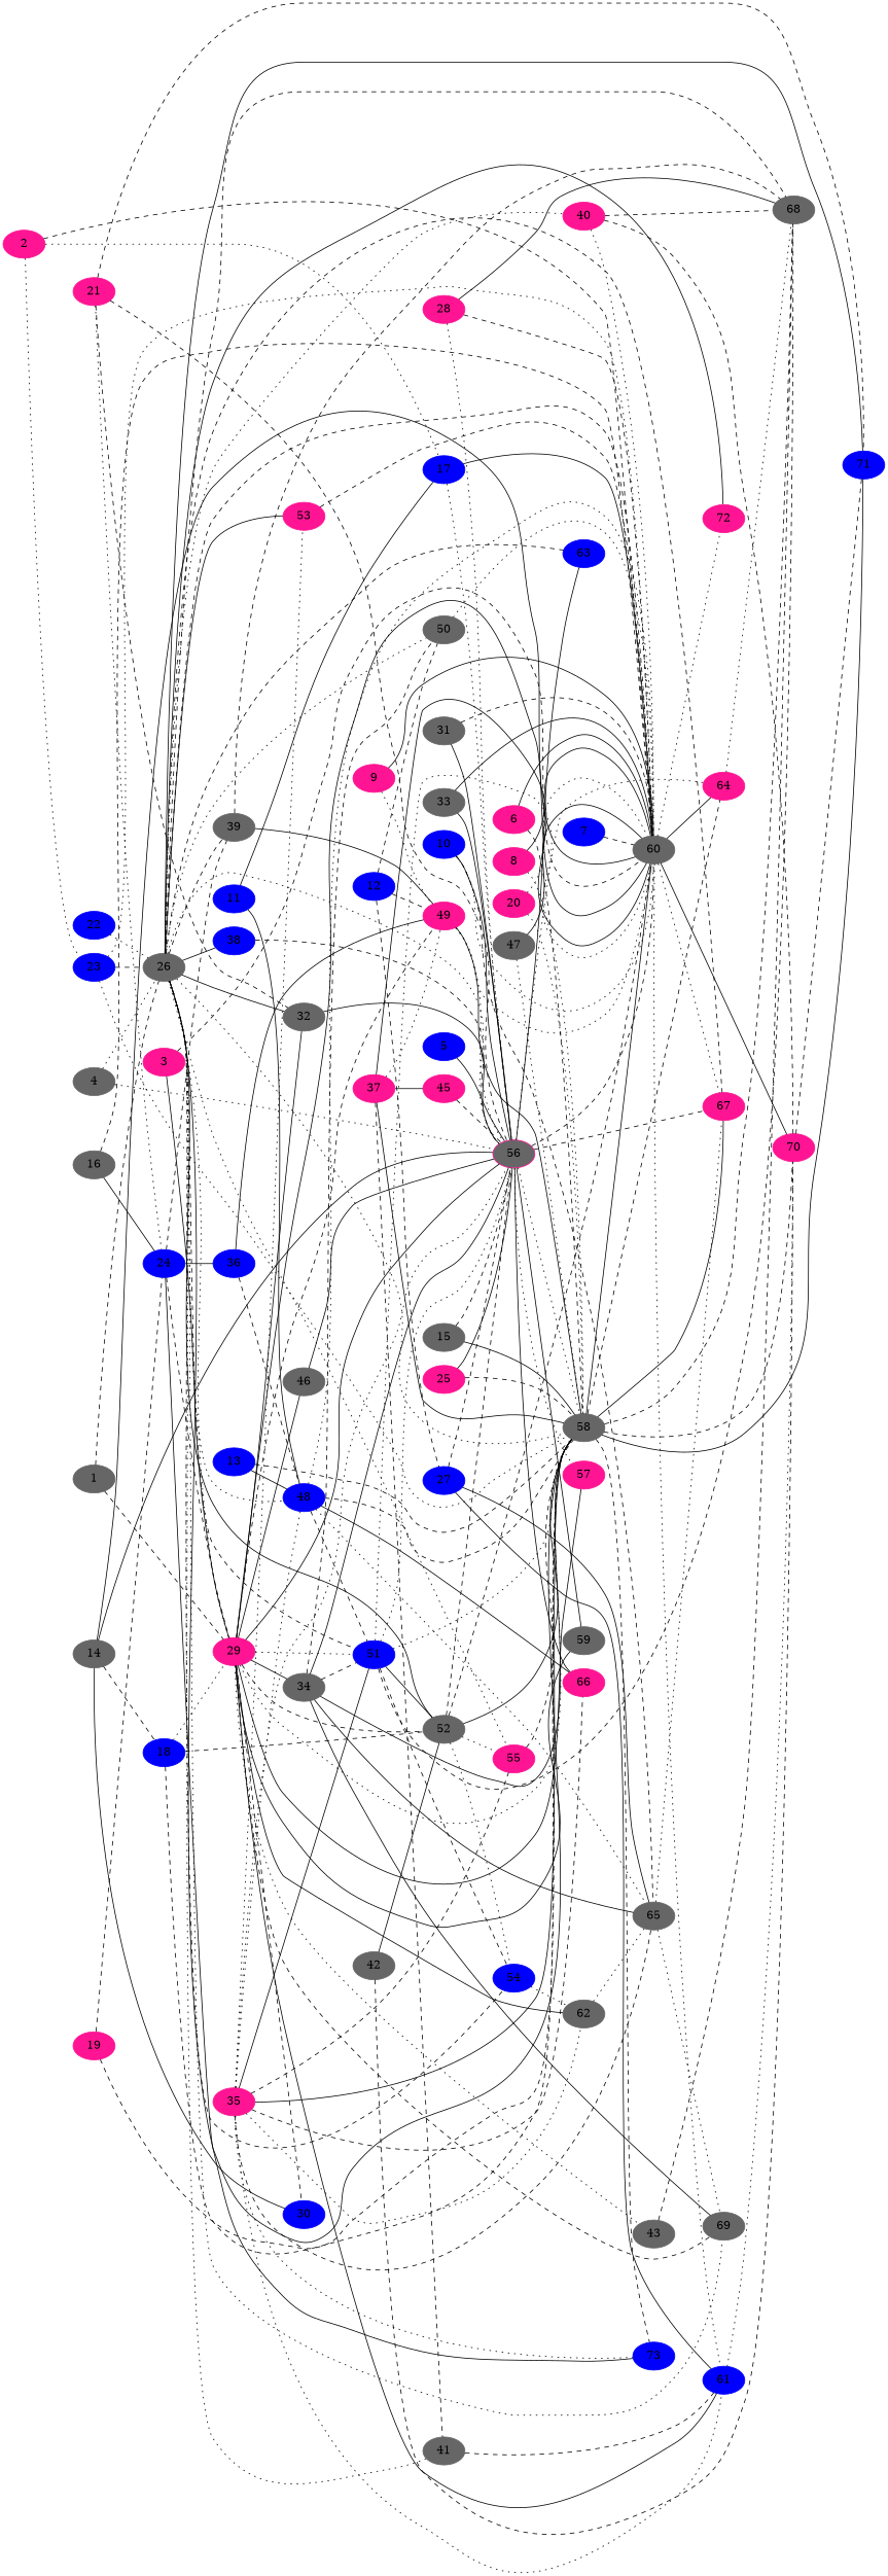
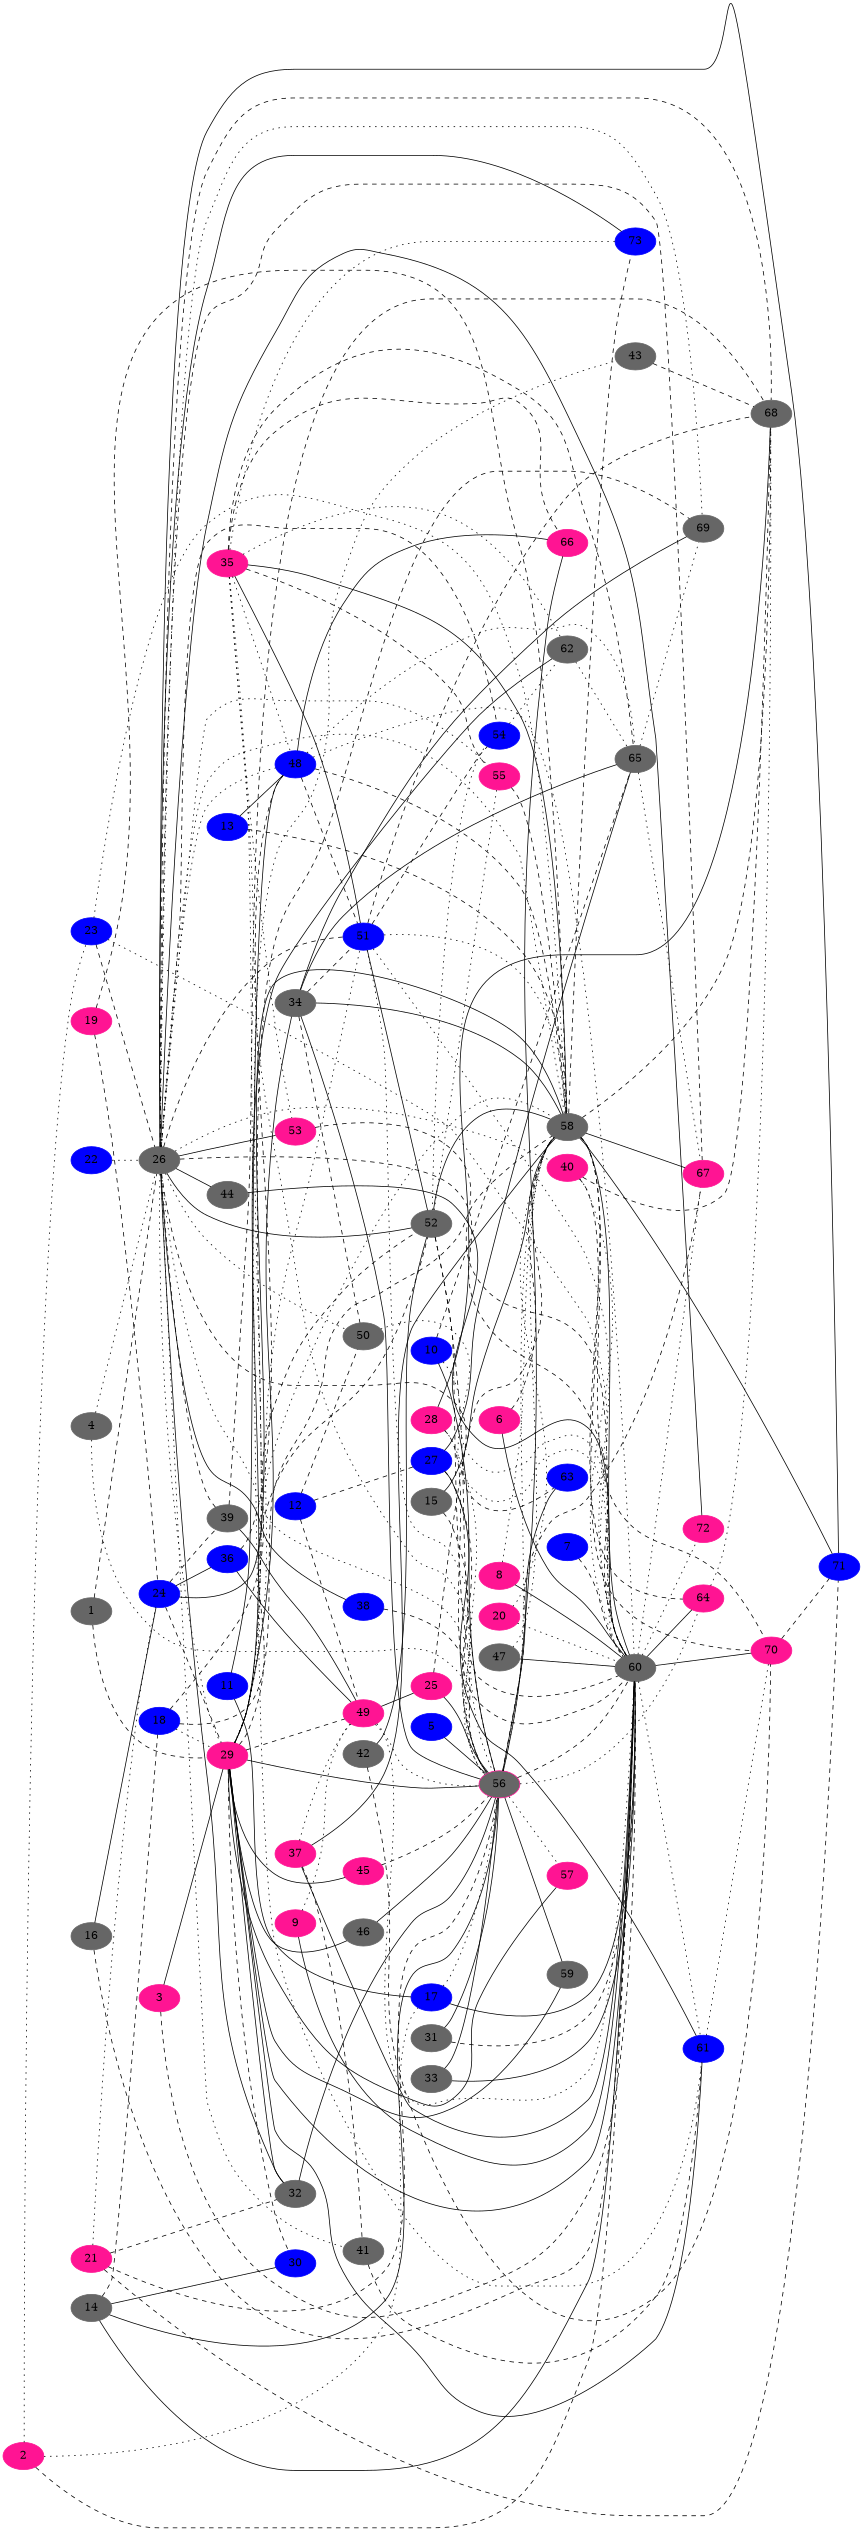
  graph {
    rankdir=LR
    node [color=gray40 style=filled]
    edge [style=dashed weight=1.0]
    1
    26
    29 [color=deeppink]
    60
    56 [color=deeppink fillcolor=gray40]
    58
    48 [color=blue]
    50
    52
    32
    71 [color=blue]
    39
    38 [color=blue]
    40 [color=deeppink]
    41
+   44
    51 [color=blue]
    53 [color=deeppink]
    54 [color=blue]
    55 [color=deeppink]
    63 [color=blue]
    67 [color=deeppink]
    68
    69
    72 [color=deeppink]
    73 [color=blue]
    49 [color=deeppink]
    30 [color=blue]
    61 [color=blue]
    34
    43
    45 [color=deeppink]
    46
    57 [color=deeppink]
    59
    62
    2 [color=deeppink]
    17 [color=blue]
    23 [color=blue]
    70 [color=deeppink]
    64 [color=deeppink]
    3 [color=deeppink]
    4
    66 [color=deeppink]
    5 [color=blue]
    6 [color=deeppink]
    7 [color=blue]
    8 [color=deeppink]
    9 [color=deeppink]
    10 [color=blue]
    65
    11 [color=blue]
    12 [color=blue]
    27 [color=blue]
    13 [color=blue]
    14
    18 [color=blue]
    15
    16
    24 [color=blue]
    36 [color=blue]
    19 [color=deeppink]
    20 [color=deeppink]
    21 [color=deeppink]
    22 [color=blue]
    25 [color=deeppink]
    28 [color=deeppink]
    31
    33
    35 [color=deeppink]
    37 [color=deeppink]
    42
    47
    1 -- 26
    1 -- 29
    26 -- 29 [style=dotted]
    26 -- 60 [weight=2.0]
    26 -- 56 [style=dotted weight=2.0]
    26 -- 58 [style=dotted weight=3.0]
    26 -- 48 [style=dotted]
    26 -- 50 [style=dotted weight=2.0]
    26 -- 52 [style=solid weight=2.0]
    26 -- 32 [style=solid weight=2.0]
    26 -- 71 [style=solid]
    26 -- 39
    26 -- 38 [style=solid]
    26 -- 40 [style=dotted]
    26 -- 41 [style=dotted]
+   26 -- 44 [style=solid]
    26 -- 51
    26 -- 53 [style=solid]
    26 -- 54
    26 -- 55 [style=dotted]
    26 -- 63
    26 -- 67
    26 -- 68 [weight=2.0]
    26 -- 69 [style=dotted]
    26 -- 72 [style=solid]
    26 -- 73 [style=solid]
    29 -- 60 [style=solid weight=2.0]
    29 -- 56 [style=solid weight=2.0]
    29 -- 58 [style=dotted weight=2.0]
    29 -- 52
    29 -- 32 [style=solid]
    29 -- 51 [style=dotted]
    29 -- 69
    29 -- 49 [weight=2.0]
    29 -- 30
    29 -- 61 [style=solid]
    29 -- 34 [style=solid]
    29 -- 43 [style=dotted]
-   37 -- 45 [style=solid]
+   29 -- 45 [style=solid]
    29 -- 46 [style=solid]
    29 -- 57 [style=solid]
    29 -- 59 [style=solid]
    29 -- 62 [style=solid]
    60 -- 67 [style=dotted weight=2.0]
    60 -- 72 [style=dotted]
    60 -- 61 [style=dotted]
    60 -- 70 [style=solid]
    60 -- 64 [style=solid]
    56 -- 60 [weight=4.0]
    56 -- 58 [style=dotted weight=4.0]
    56 -- 63 [style=solid]
    56 -- 67
    56 -- 57 [style=dotted]
    56 -- 59 [style=solid]
    56 -- 64 [style=dotted]
    56 -- 66 [style=solid weight=2.0]
    58 -- 60 [style=solid weight=4.0]
    58 -- 71 [style=solid]
    58 -- 67 [style=solid]
    58 -- 68
    58 -- 73
    58 -- 70
    58 -- 64
    48 -- 60 [style=dotted]
    48 -- 58
    48 -- 51
    48 -- 66 [style=solid]
    48 -- 65 [style=dotted]
    50 -- 60 [style=dotted]
    52 -- 60 [weight=2.0]
    52 -- 56 [weight=3.0]
    52 -- 58 [style=solid weight=2.0]
    52 -- 54 [style=dotted]
    52 -- 55 [style=dotted]
    32 -- 56 [style=solid]
    39 -- 68
    39 -- 49 [style=solid]
    38 -- 56
    40 -- 60 [style=dotted]
    40 -- 68
    40 -- 70
    41 -- 61
+   44 -- 60 [style=solid]
    51 -- 60 [style=dotted weight=2.0]
    51 -- 56 [style=dotted weight=2.0]
    51 -- 58 [style=dotted weight=2.0]
    51 -- 52 [style=solid]
    51 -- 54
    51 -- 68
    53 -- 60
    54 -- 62 [style=dotted]
    55 -- 58
    49 -- 60 [style=dotted weight=2.0]
    49 -- 56 [style=dotted]
-   49 -- 58 [style=solid]
+   49 -- 25 [style=solid]
    61 -- 70 [style=dotted]
    34 -- 56 [style=solid]
    34 -- 58 [style=solid]
    34 -- 50
    34 -- 51
    34 -- 69 [style=solid]
    34 -- 65 [style=solid]
    43 -- 68
    45 -- 56
    46 -- 56 [style=solid]
    62 -- 65 [style=dotted]
    2 -- 60
    2 -- 17 [style=dotted]
    2 -- 23 [style=dotted]
    17 -- 60 [style=solid]
    17 -- 56 [style=dotted weight=2.0]
    23 -- 26
    23 -- 60 [style=dotted]
    23 -- 58 [style=dotted]
    70 -- 71
    64 -- 68 [style=dotted]
    3 -- 29 [style=solid]
    3 -- 60
    4 -- 26 [style=dotted]
    4 -- 56 [style=dotted]
    5 -- 56 [style=solid weight=2.0]
    6 -- 60 [style=solid]
    6 -- 58
    7 -- 60
    8 -- 60 [style=solid]
    8 -- 58 [style=dotted]
    9 -- 60 [style=solid]
    9 -- 49 [style=dotted]
    10 -- 60 [style=dotted]
    10 -- 56 [style=solid]
    10 -- 65
    65 -- 67 [style=dotted]
    65 -- 69 [style=dotted]
    11 -- 48 [style=solid]
    11 -- 17 [style=solid]
    12 -- 50
    12 -- 49
    12 -- 27
    27 -- 56
    27 -- 61 [style=solid]
    27 -- 65 [style=solid]
    13 -- 58
    13 -- 48 [style=solid]
    14 -- 60 [style=solid]
    14 -- 56 [style=solid]
    14 -- 30 [style=solid]
    14 -- 18
    18 -- 29 [style=dotted]
    18 -- 58
    18 -- 52
    15 -- 56
    15 -- 58 [style=solid]
    16 -- 60
    16 -- 24 [style=solid]
    24 -- 29
    24 -- 58 [style=solid]
    24 -- 39
    24 -- 36 [style=solid]
    36 -- 48
    36 -- 49 [style=solid]
    19 -- 58
    19 -- 24
    20 -- 60 [style=dotted]
    20 -- 58 [style=dotted]
    21 -- 56
    21 -- 32
    21 -- 71
    21 -- 24 [style=dotted]
    22 -- 26 [style=dotted]
    25 -- 56 [style=solid]
    25 -- 58
    28 -- 60
    28 -- 56 [style=dotted]
    28 -- 68 [style=solid]
    31 -- 60
    31 -- 56 [style=solid]
    33 -- 60 [style=solid]
    33 -- 56 [style=solid]
    35 -- 56 [style=dotted]
    35 -- 58 [style=solid weight=2.0]
    35 -- 48 [style=dotted]
    35 -- 51 [style=solid]
    35 -- 53 [style=dotted]
    35 -- 55
    35 -- 73 [style=dotted weight=2.0]
    35 -- 61 [style=dotted]
    35 -- 62 [style=dotted weight=2.0]
    35 -- 66
    35 -- 65
    37 -- 60 [style=solid]
    37 -- 58 [style=solid]
    37 -- 41
    37 -- 49 [style=dotted]
    42 -- 52 [style=solid]
    42 -- 70
    47 -- 60 [style=solid weight=4.0]
    47 -- 58 [style=dotted]
  }
